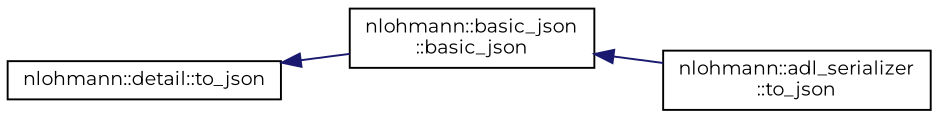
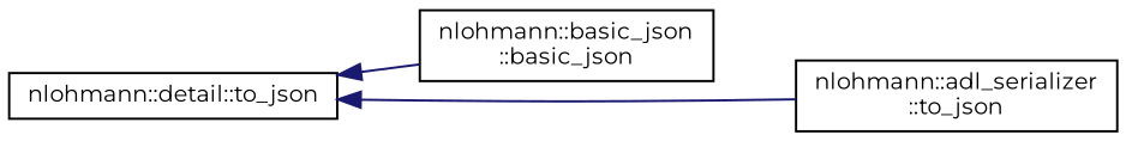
  digraph {
    fontname=Montserrat
    rankdir=LR
    node [color=black fillcolor=white fontname=Montserrat fontsize=10 shape=record style=filled]
    edge [color=midnightblue dir=back fontname=Montserrat fontsize=10 labelfontname=Helvetica labelfontsize=10 style=solid]
    n1 [height=0.2 label="nlohmann::detail::to_json" width=0.4]
    n2 [height=0.2 label="nlohmann::basic_json\l::basic_json" width=0.4]
    n3 [height=0.2 label="nlohmann::adl_serializer\l::to_json" width=0.4]
    n1 -> n2
-   n2 -> n3
+   n1 -> n3
  }
